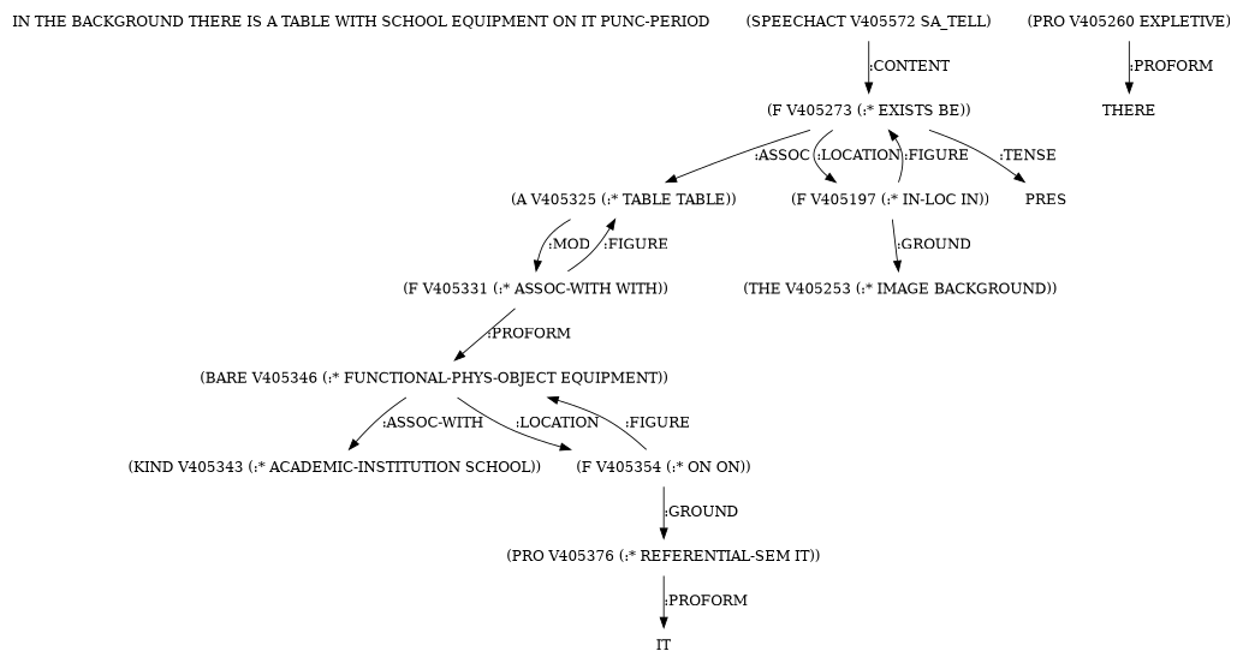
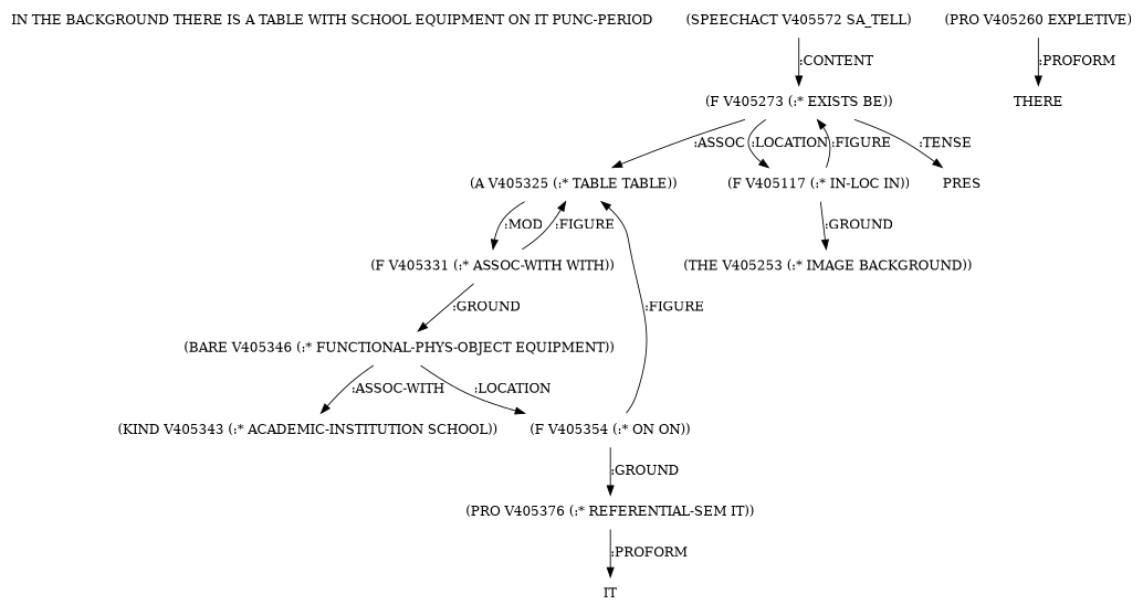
  digraph {
    node [shape=none]
    "IN THE BACKGROUND THERE IS A TABLE WITH SCHOOL EQUIPMENT ON IT PUNC-PERIOD"
    n2 [label="(SPEECHACT V405572 SA_TELL)"]
    n3 [label="(F V405273 (:* EXISTS BE))"]
    n4 [label="(A V405325 (:* TABLE TABLE))"]
-   n5 [label="(F V405197 (:* IN-LOC IN))"]
+   n5 [label="(F V405117 (:* IN-LOC IN))"]
    n6 [label=PRES]
    n7 [label="(F V405331 (:* ASSOC-WITH WITH))"]
    n8 [label="(THE V405253 (:* IMAGE BACKGROUND))"]
    n9 [label="(BARE V405346 (:* FUNCTIONAL-PHYS-OBJECT EQUIPMENT))"]
    n10 [label="(PRO V405260 EXPLETIVE)"]
    n11 [label=THERE]
    n12 [label="(KIND V405343 (:* ACADEMIC-INSTITUTION SCHOOL))"]
    n13 [label="(F V405354 (:* ON ON))"]
    n14 [label="(PRO V405376 (:* REFERENTIAL-SEM IT))"]
    n15 [label=IT]
    n2 -> n3 [label=":CONTENT"]
    n3 -> n4 [label=":ASSOC"]
    n3 -> n5 [label=":LOCATION"]
    n3 -> n6 [label=":TENSE"]
    n4 -> n7 [label=":MOD"]
    n5 -> n3 [label=":FIGURE"]
    n5 -> n8 [label=":GROUND"]
    n7 -> n4 [label=":FIGURE"]
-   n7 -> n9 [label=":PROFORM"]
+   n7 -> n9 [label=":GROUND"]
    n9 -> n12 [label=":ASSOC-WITH"]
    n9 -> n13 [label=":LOCATION"]
    n10 -> n11 [label=":PROFORM"]
-   n13 -> n9 [label=":FIGURE"]
+   n13 -> n4 [label=":FIGURE"]
    n13 -> n14 [label=":GROUND"]
    n14 -> n15 [label=":PROFORM"]
  }
